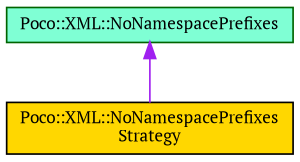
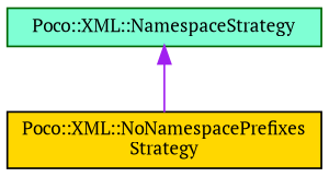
  digraph {
    fontname="PT Serif"
    node [fontname="PT Serif" fontsize=10 shape=record style=filled]
    n1 [color=black fillcolor=gold fontcolor=black height=0.2 label="Poco::XML::NoNamespacePrefixes\lStrategy" width=0.4]
-   n2 [color=darkgreen fillcolor=aquamarine height=0.2 label="Poco::XML::NoNamespacePrefixes" width=0.4]
+   n2 [color=darkgreen fillcolor=aquamarine height=0.2 label="Poco::XML::NamespaceStrategy" width=0.4]
    n2 -> n1 [color=purple dir=back fontname="PT Serif" fontsize=10 labelfontname=Helvetica labelfontsize=10 style=solid]
  }
